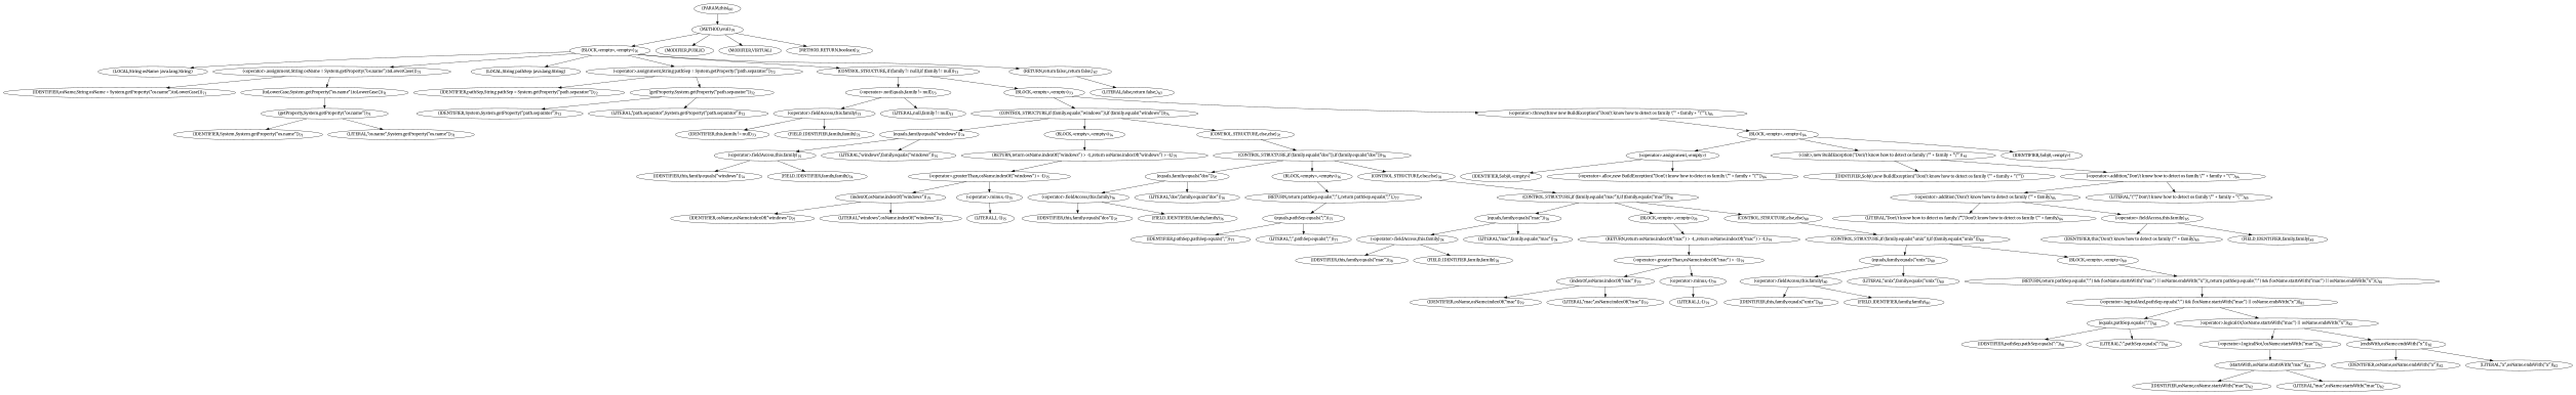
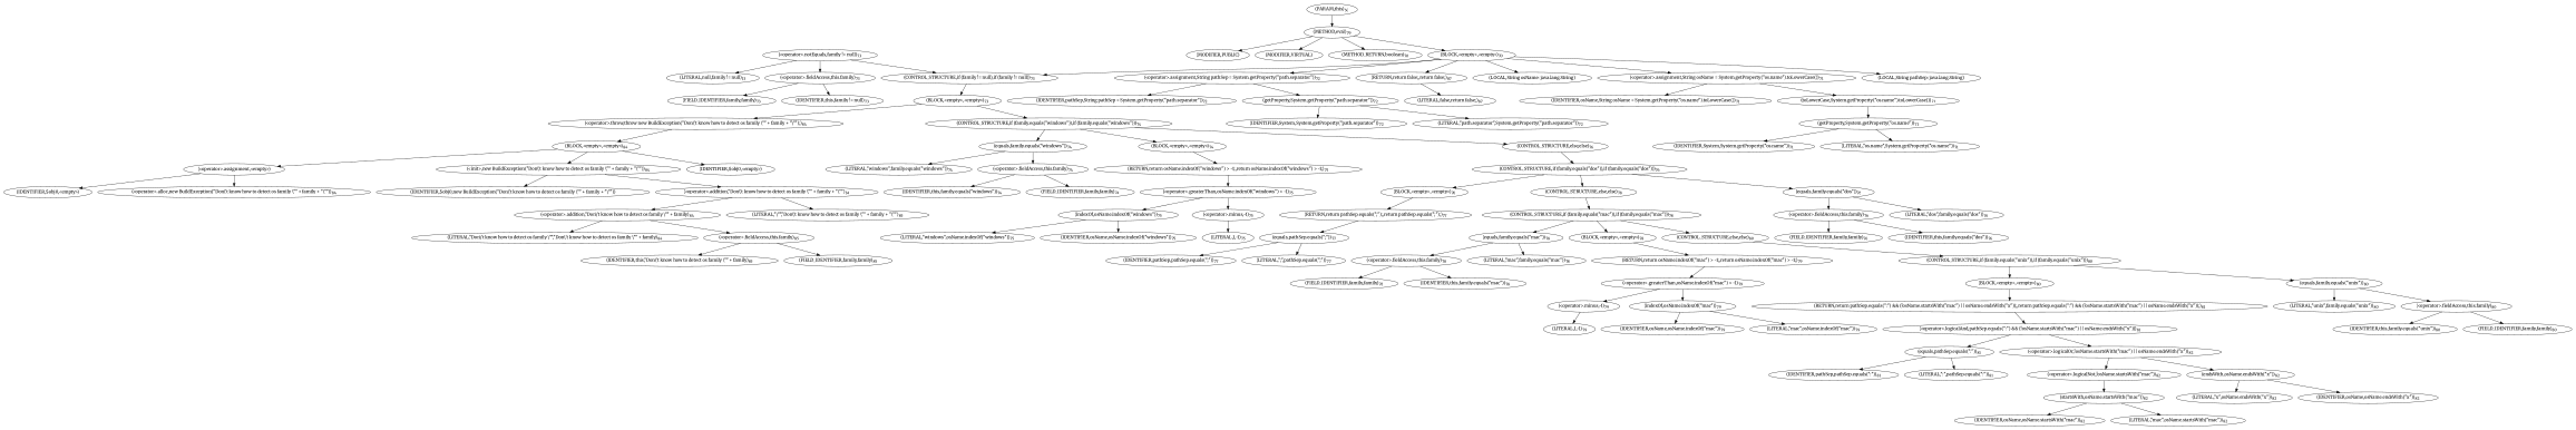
  digraph {
    fontname=Merriweather
    node [fontname=Merriweather]
    edge [fontname=Merriweather]
    n1 [label=<(METHOD,eval)<SUB>79</SUB>>]
    n2 [label=<(BLOCK,&lt;empty&gt;,&lt;empty&gt;)<SUB>70</SUB>>]
    n3 [label=<(MODIFIER,PUBLIC)>]
    n4 [label=<(MODIFIER,VIRTUAL)>]
    n5 [label=<(METHOD_RETURN,boolean)<SUB>70</SUB>>]
    n6 [label=<(PARAM,this)<SUB>60</SUB>>]
    n7 [label=<(LOCAL,String osName: java.lang.String)>]
    n8 [label=<(&lt;operator&gt;.assignment,String osName = System.getProperty(&quot;os.name&quot;).toLowerCase())<SUB>71</SUB>>]
    n9 [label=<(LOCAL,String pathSep: java.lang.String)>]
    n10 [label=<(&lt;operator&gt;.assignment,String pathSep = System.getProperty(&quot;path.separator&quot;))<SUB>72</SUB>>]
    n11 [label=<(CONTROL_STRUCTURE,if (family != null),if (family != null))<SUB>73</SUB>>]
    n12 [label=<(RETURN,return false;,return false;)<SUB>87</SUB>>]
    n13 [label=<(IDENTIFIER,osName,String osName = System.getProperty(&quot;os.name&quot;).toLowerCase())<SUB>71</SUB>>]
    n14 [label=<(toLowerCase,System.getProperty(&quot;os.name&quot;).toLowerCase())<SUB>71</SUB>>]
    n15 [label=<(IDENTIFIER,pathSep,String pathSep = System.getProperty(&quot;path.separator&quot;))<SUB>72</SUB>>]
    n16 [label=<(getProperty,System.getProperty(&quot;path.separator&quot;))<SUB>72</SUB>>]
    n17 [label=<(&lt;operator&gt;.notEquals,family != null)<SUB>73</SUB>>]
    n18 [label=<(BLOCK,&lt;empty&gt;,&lt;empty&gt;)<SUB>73</SUB>>]
    n19 [label=<(LITERAL,false,return false;)<SUB>87</SUB>>]
    n20 [label=<(getProperty,System.getProperty(&quot;os.name&quot;))<SUB>71</SUB>>]
    n21 [label=<(IDENTIFIER,System,System.getProperty(&quot;os.name&quot;))<SUB>71</SUB>>]
    n22 [label=<(LITERAL,&quot;os.name&quot;,System.getProperty(&quot;os.name&quot;))<SUB>71</SUB>>]
    n23 [label=<(IDENTIFIER,System,System.getProperty(&quot;path.separator&quot;))<SUB>72</SUB>>]
    n24 [label=<(LITERAL,&quot;path.separator&quot;,System.getProperty(&quot;path.separator&quot;))<SUB>72</SUB>>]
    n25 [label=<(&lt;operator&gt;.fieldAccess,this.family)<SUB>73</SUB>>]
    n26 [label=<(LITERAL,null,family != null)<SUB>13</SUB>>]
    n27 [label=<(CONTROL_STRUCTURE,if (family.equals(&quot;windows&quot;)),if (family.equals(&quot;windows&quot;)))<SUB>74</SUB>>]
    n28 [label=<(&lt;operator&gt;.throw,throw new BuildException(&quot;Don\'t know how to detect os family \&quot;&quot; + family + &quot;\&quot;&quot;);)<SUB>84</SUB>>]
    n29 [label=<(IDENTIFIER,this,family != null)<SUB>73</SUB>>]
    n30 [label=<(FIELD_IDENTIFIER,family,family)<SUB>73</SUB>>]
    n31 [label=<(equals,family.equals(&quot;windows&quot;))<SUB>74</SUB>>]
    n32 [label=<(BLOCK,&lt;empty&gt;,&lt;empty&gt;)<SUB>74</SUB>>]
    n33 [label=<(CONTROL_STRUCTURE,else,else)<SUB>76</SUB>>]
    n34 [label=<(BLOCK,&lt;empty&gt;,&lt;empty&gt;)<SUB>84</SUB>>]
    n35 [label=<(&lt;operator&gt;.fieldAccess,this.family)<SUB>74</SUB>>]
    n36 [label=<(LITERAL,&quot;windows&quot;,family.equals(&quot;windows&quot;))<SUB>74</SUB>>]
    n37 [label=<(RETURN,return osName.indexOf(&quot;windows&quot;) &gt; -1;,return osName.indexOf(&quot;windows&quot;) &gt; -1;)<SUB>75</SUB>>]
    n38 [label=<(CONTROL_STRUCTURE,if (family.equals(&quot;dos&quot;)),if (family.equals(&quot;dos&quot;)))<SUB>76</SUB>>]
    n39 [label=<(IDENTIFIER,this,family.equals(&quot;windows&quot;))<SUB>74</SUB>>]
    n40 [label=<(FIELD_IDENTIFIER,family,family)<SUB>74</SUB>>]
    n41 [label=<(&lt;operator&gt;.greaterThan,osName.indexOf(&quot;windows&quot;) &gt; -1)<SUB>75</SUB>>]
    n42 [label=<(indexOf,osName.indexOf(&quot;windows&quot;))<SUB>75</SUB>>]
    n43 [label=<(&lt;operator&gt;.minus,-1)<SUB>75</SUB>>]
    n44 [label=<(IDENTIFIER,osName,osName.indexOf(&quot;windows&quot;))<SUB>75</SUB>>]
    n45 [label=<(LITERAL,&quot;windows&quot;,osName.indexOf(&quot;windows&quot;))<SUB>75</SUB>>]
    n46 [label=<(LITERAL,1,-1)<SUB>75</SUB>>]
    n47 [label=<(equals,family.equals(&quot;dos&quot;))<SUB>76</SUB>>]
    n48 [label=<(BLOCK,&lt;empty&gt;,&lt;empty&gt;)<SUB>76</SUB>>]
    n49 [label=<(CONTROL_STRUCTURE,else,else)<SUB>78</SUB>>]
    n50 [label=<(&lt;operator&gt;.fieldAccess,this.family)<SUB>76</SUB>>]
    n51 [label=<(LITERAL,&quot;dos&quot;,family.equals(&quot;dos&quot;))<SUB>76</SUB>>]
    n52 [label=<(RETURN,return pathSep.equals(&quot;;&quot;);,return pathSep.equals(&quot;;&quot;);)<SUB>77</SUB>>]
    n53 [label=<(CONTROL_STRUCTURE,if (family.equals(&quot;mac&quot;)),if (family.equals(&quot;mac&quot;)))<SUB>78</SUB>>]
    n54 [label=<(IDENTIFIER,this,family.equals(&quot;dos&quot;))<SUB>76</SUB>>]
    n55 [label=<(FIELD_IDENTIFIER,family,family)<SUB>76</SUB>>]
    n56 [label=<(equals,pathSep.equals(&quot;;&quot;))<SUB>77</SUB>>]
    n57 [label=<(IDENTIFIER,pathSep,pathSep.equals(&quot;;&quot;))<SUB>77</SUB>>]
    n58 [label=<(LITERAL,&quot;;&quot;,pathSep.equals(&quot;;&quot;))<SUB>77</SUB>>]
    n59 [label=<(equals,family.equals(&quot;mac&quot;))<SUB>78</SUB>>]
    n60 [label=<(BLOCK,&lt;empty&gt;,&lt;empty&gt;)<SUB>78</SUB>>]
    n61 [label=<(CONTROL_STRUCTURE,else,else)<SUB>80</SUB>>]
    n62 [label=<(&lt;operator&gt;.fieldAccess,this.family)<SUB>78</SUB>>]
    n63 [label=<(LITERAL,&quot;mac&quot;,family.equals(&quot;mac&quot;))<SUB>78</SUB>>]
    n64 [label=<(RETURN,return osName.indexOf(&quot;mac&quot;) &gt; -1;,return osName.indexOf(&quot;mac&quot;) &gt; -1;)<SUB>79</SUB>>]
    n65 [label=<(CONTROL_STRUCTURE,if (family.equals(&quot;unix&quot;)),if (family.equals(&quot;unix&quot;)))<SUB>80</SUB>>]
    n66 [label=<(IDENTIFIER,this,family.equals(&quot;mac&quot;))<SUB>78</SUB>>]
    n67 [label=<(FIELD_IDENTIFIER,family,family)<SUB>78</SUB>>]
    n68 [label=<(&lt;operator&gt;.greaterThan,osName.indexOf(&quot;mac&quot;) &gt; -1)<SUB>79</SUB>>]
    n69 [label=<(indexOf,osName.indexOf(&quot;mac&quot;))<SUB>79</SUB>>]
    n70 [label=<(&lt;operator&gt;.minus,-1)<SUB>79</SUB>>]
    n71 [label=<(IDENTIFIER,osName,osName.indexOf(&quot;mac&quot;))<SUB>79</SUB>>]
    n72 [label=<(LITERAL,&quot;mac&quot;,osName.indexOf(&quot;mac&quot;))<SUB>79</SUB>>]
    n73 [label=<(LITERAL,1,-1)<SUB>79</SUB>>]
    n74 [label=<(equals,family.equals(&quot;unix&quot;))<SUB>80</SUB>>]
    n75 [label=<(BLOCK,&lt;empty&gt;,&lt;empty&gt;)<SUB>80</SUB>>]
    n76 [label=<(&lt;operator&gt;.fieldAccess,this.family)<SUB>80</SUB>>]
    n77 [label=<(LITERAL,&quot;unix&quot;,family.equals(&quot;unix&quot;))<SUB>80</SUB>>]
    n78 [label=<(RETURN,return pathSep.equals(&quot;:&quot;) &amp;&amp; (!osName.startsWith(&quot;mac&quot;) || osName.endsWith(&quot;x&quot;));,return pathSep.equals(&quot;:&quot;) &amp;&amp; (!osName.startsWith(&quot;mac&quot;) || osName.endsWith(&quot;x&quot;));)<SUB>81</SUB>>]
    n79 [label=<(IDENTIFIER,this,family.equals(&quot;unix&quot;))<SUB>80</SUB>>]
    n80 [label=<(FIELD_IDENTIFIER,family,family)<SUB>80</SUB>>]
    n81 [label=<(&lt;operator&gt;.logicalAnd,pathSep.equals(&quot;:&quot;) &amp;&amp; (!osName.startsWith(&quot;mac&quot;) || osName.endsWith(&quot;x&quot;)))<SUB>81</SUB>>]
    n82 [label=<(equals,pathSep.equals(&quot;:&quot;))<SUB>81</SUB>>]
    n83 [label=<(&lt;operator&gt;.logicalOr,!osName.startsWith(&quot;mac&quot;) || osName.endsWith(&quot;x&quot;))<SUB>82</SUB>>]
    n84 [label=<(IDENTIFIER,pathSep,pathSep.equals(&quot;:&quot;))<SUB>81</SUB>>]
    n85 [label=<(LITERAL,&quot;:&quot;,pathSep.equals(&quot;:&quot;))<SUB>81</SUB>>]
    n86 [label=<(&lt;operator&gt;.logicalNot,!osName.startsWith(&quot;mac&quot;))<SUB>82</SUB>>]
    n87 [label=<(endsWith,osName.endsWith(&quot;x&quot;))<SUB>82</SUB>>]
    n88 [label=<(startsWith,osName.startsWith(&quot;mac&quot;))<SUB>82</SUB>>]
    n89 [label=<(IDENTIFIER,osName,osName.endsWith(&quot;x&quot;))<SUB>82</SUB>>]
    n90 [label=<(LITERAL,&quot;x&quot;,osName.endsWith(&quot;x&quot;))<SUB>82</SUB>>]
    n91 [label=<(IDENTIFIER,osName,osName.startsWith(&quot;mac&quot;))<SUB>82</SUB>>]
    n92 [label=<(LITERAL,&quot;mac&quot;,osName.startsWith(&quot;mac&quot;))<SUB>82</SUB>>]
    n93 [label=<(&lt;operator&gt;.assignment,&lt;empty&gt;)>]
    n94 [label=<(&lt;init&gt;,new BuildException(&quot;Don\'t know how to detect os family \&quot;&quot; + family + &quot;\&quot;&quot;))<SUB>84</SUB>>]
    n95 [label=<(IDENTIFIER,$obj0,&lt;empty&gt;)>]
    n96 [label=<(IDENTIFIER,$obj0,&lt;empty&gt;)>]
    n97 [label=<(&lt;operator&gt;.alloc,new BuildException(&quot;Don\'t know how to detect os family \&quot;&quot; + family + &quot;\&quot;&quot;))<SUB>84</SUB>>]
    n98 [label=<(IDENTIFIER,$obj0,new BuildException(&quot;Don\'t know how to detect os family \&quot;&quot; + family + &quot;\&quot;&quot;))>]
    n99 [label=<(&lt;operator&gt;.addition,&quot;Don\'t know how to detect os family \&quot;&quot; + family + &quot;\&quot;&quot;)<SUB>84</SUB>>]
    n100 [label=<(&lt;operator&gt;.addition,&quot;Don\'t know how to detect os family \&quot;&quot; + family)<SUB>84</SUB>>]
    n101 [label=<(LITERAL,&quot;\&quot;&quot;,&quot;Don\'t know how to detect os family \&quot;&quot; + family + &quot;\&quot;&quot;)<SUB>85</SUB>>]
    n102 [label=<(LITERAL,&quot;Don\'t know how to detect os family \&quot;&quot;,&quot;Don\'t know how to detect os family \&quot;&quot; + family)<SUB>84</SUB>>]
    n103 [label=<(&lt;operator&gt;.fieldAccess,this.family)<SUB>85</SUB>>]
    n104 [label=<(IDENTIFIER,this,&quot;Don\'t know how to detect os family \&quot;&quot; + family)<SUB>85</SUB>>]
    n105 [label=<(FIELD_IDENTIFIER,family,family)<SUB>85</SUB>>]
    n1 -> n2
    n1 -> n3
    n1 -> n4
    n1 -> n5
    n2 -> n7
    n2 -> n8
    n2 -> n9
    n2 -> n10
    n2 -> n11
    n2 -> n12
    n6 -> n1
    n8 -> n13
    n8 -> n14
    n10 -> n15
    n10 -> n16
-   n11 -> n17
+   n17 -> n11
    n11 -> n18
    n12 -> n19
    n14 -> n20
    n16 -> n23
    n16 -> n24
    n17 -> n25
    n17 -> n26
    n18 -> n27
    n18 -> n28
    n20 -> n21
    n20 -> n22
    n25 -> n29
    n25 -> n30
    n27 -> n31
    n27 -> n32
    n27 -> n33
    n28 -> n34
    n31 -> n35
    n31 -> n36
    n32 -> n37
    n33 -> n38
    n34 -> n93
    n34 -> n94
    n34 -> n95
    n35 -> n39
    n35 -> n40
    n37 -> n41
    n38 -> n47
    n38 -> n48
    n38 -> n49
    n41 -> n42
    n41 -> n43
    n42 -> n44
    n42 -> n45
    n43 -> n46
    n47 -> n50
    n47 -> n51
    n48 -> n52
    n49 -> n53
    n50 -> n54
    n50 -> n55
    n52 -> n56
    n53 -> n59
    n53 -> n60
    n53 -> n61
    n56 -> n57
    n56 -> n58
    n59 -> n62
    n59 -> n63
    n60 -> n64
    n61 -> n65
    n62 -> n66
    n62 -> n67
    n64 -> n68
    n65 -> n74
    n65 -> n75
    n68 -> n69
    n68 -> n70
    n69 -> n71
    n69 -> n72
    n70 -> n73
    n74 -> n76
    n74 -> n77
    n75 -> n78
    n76 -> n79
    n76 -> n80
    n78 -> n81
    n81 -> n82
    n81 -> n83
    n82 -> n84
    n82 -> n85
    n83 -> n86
    n83 -> n87
    n86 -> n88
    n87 -> n89
    n87 -> n90
    n88 -> n91
    n88 -> n92
    n93 -> n96
    n93 -> n97
    n94 -> n98
    n94 -> n99
    n99 -> n100
    n99 -> n101
    n100 -> n102
    n100 -> n103
    n103 -> n104
    n103 -> n105
  }
